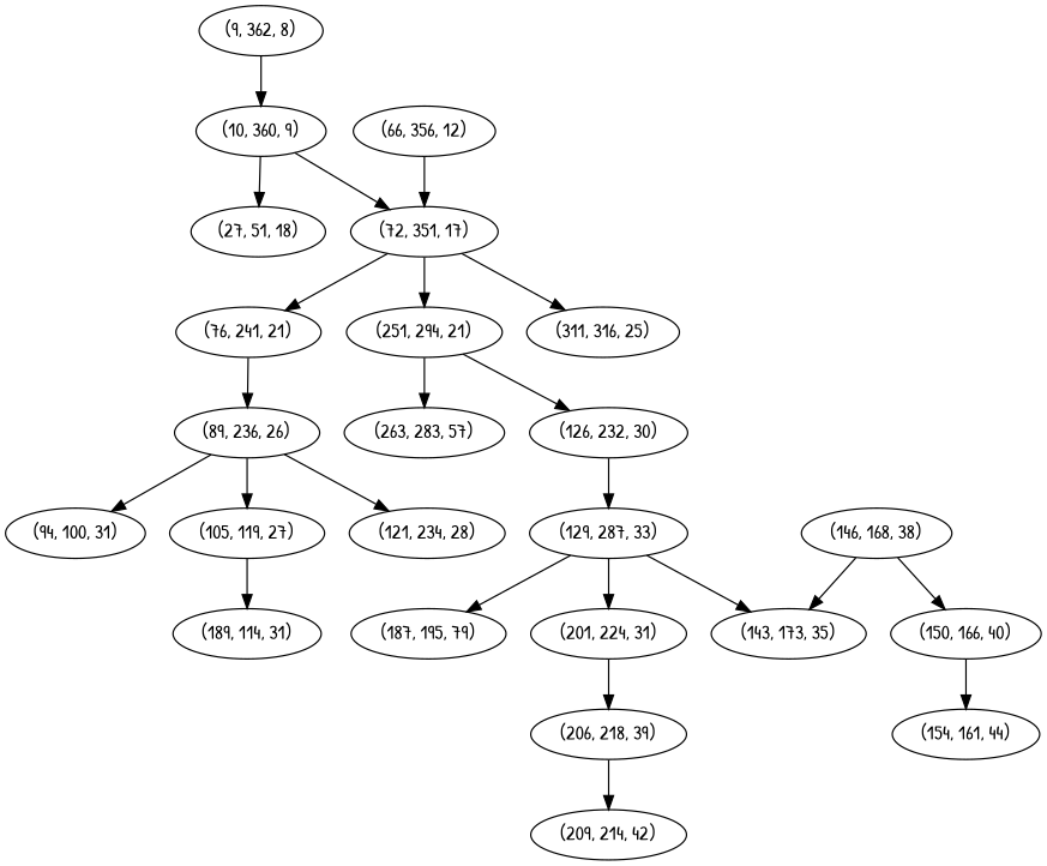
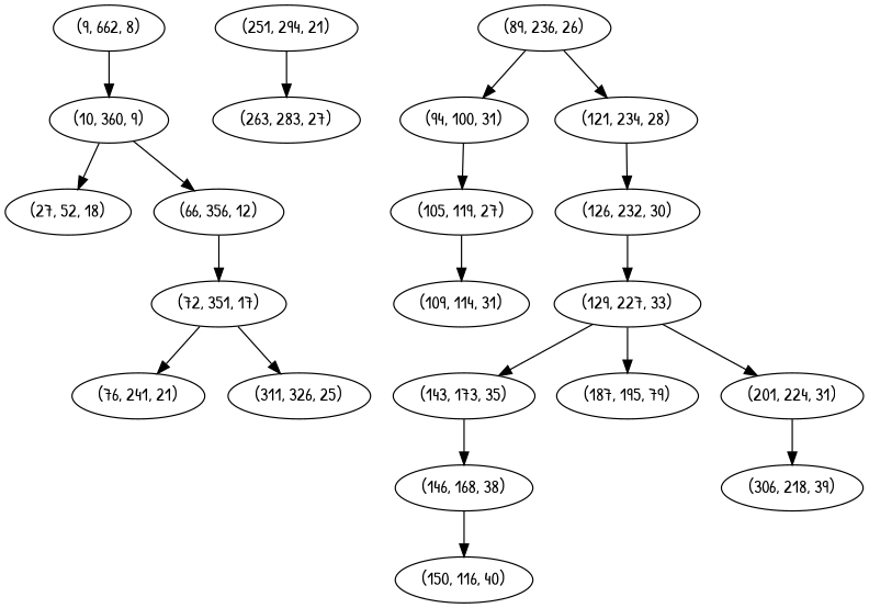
  digraph {
    fontname="Patrick Hand"
    node [fontname="Patrick Hand"]
    edge [fontname="Patrick Hand"]
-   "(9, 362, 8)"
+   "(9, 362, 8)" [label="(9, 662, 8)"]
    "(10, 360, 9)"
-   "(27, 51, 18)"
+   "(27, 51, 18)" [label="(27, 52, 18)"]
    "(66, 356, 12)"
    "(72, 351, 17)"
    "(76, 241, 21)"
    "(251, 294, 21)"
-   "(311, 316, 25)"
+   "(311, 316, 25)" [label="(311, 326, 25)"]
    "(89, 236, 26)"
-   "(263, 283, 27)" [label="(263, 283, 57)"]
+   "(263, 283, 27)"
    "(94, 100, 31)"
    "(105, 119, 27)"
    "(121, 234, 28)"
-   "(109, 114, 31)" [label="(189, 114, 31)"]
+   "(109, 114, 31)"
    "(126, 232, 30)"
-   "(129, 227, 33)" [label="(129, 287, 33)"]
+   "(129, 227, 33)"
    "(143, 173, 35)"
    n18 [label="(187, 195, 79)"]
    n19 [label="(201, 224, 31)"]
    "(146, 168, 38)"
-   "(206, 218, 39)"
-   "(150, 166, 40)"
-   "(154, 161, 44)"
-   "(209, 214, 42)"
+   "(206, 218, 39)" [label="(306, 218, 39)"]
+   "(150, 166, 40)" [label="(150, 116, 40)"]
    "(9, 362, 8)" -> "(10, 360, 9)"
    "(10, 360, 9)" -> "(27, 51, 18)"
-   "(10, 360, 9)" -> "(72, 351, 17)"
+   "(10, 360, 9)" -> "(66, 356, 12)"
    "(66, 356, 12)" -> "(72, 351, 17)"
    "(72, 351, 17)" -> "(76, 241, 21)"
-   "(72, 351, 17)" -> "(251, 294, 21)"
    "(72, 351, 17)" -> "(311, 316, 25)"
-   "(76, 241, 21)" -> "(89, 236, 26)"
    "(251, 294, 21)" -> "(263, 283, 27)"
    "(89, 236, 26)" -> "(94, 100, 31)"
-   "(89, 236, 26)" -> "(105, 119, 27)"
+   "(94, 100, 31)" -> "(105, 119, 27)"
    "(89, 236, 26)" -> "(121, 234, 28)"
    "(105, 119, 27)" -> "(109, 114, 31)"
-   "(251, 294, 21)" -> "(126, 232, 30)"
+   "(121, 234, 28)" -> "(126, 232, 30)"
    "(126, 232, 30)" -> "(129, 227, 33)"
    "(129, 227, 33)" -> "(143, 173, 35)"
    "(129, 227, 33)" -> n18
    "(129, 227, 33)" -> n19
-   "(146, 168, 38)" -> "(143, 173, 35)"
+   "(143, 173, 35)" -> "(146, 168, 38)"
    n19 -> "(206, 218, 39)"
    "(146, 168, 38)" -> "(150, 166, 40)"
-   "(206, 218, 39)" -> "(209, 214, 42)"
-   "(150, 166, 40)" -> "(154, 161, 44)"
  }
